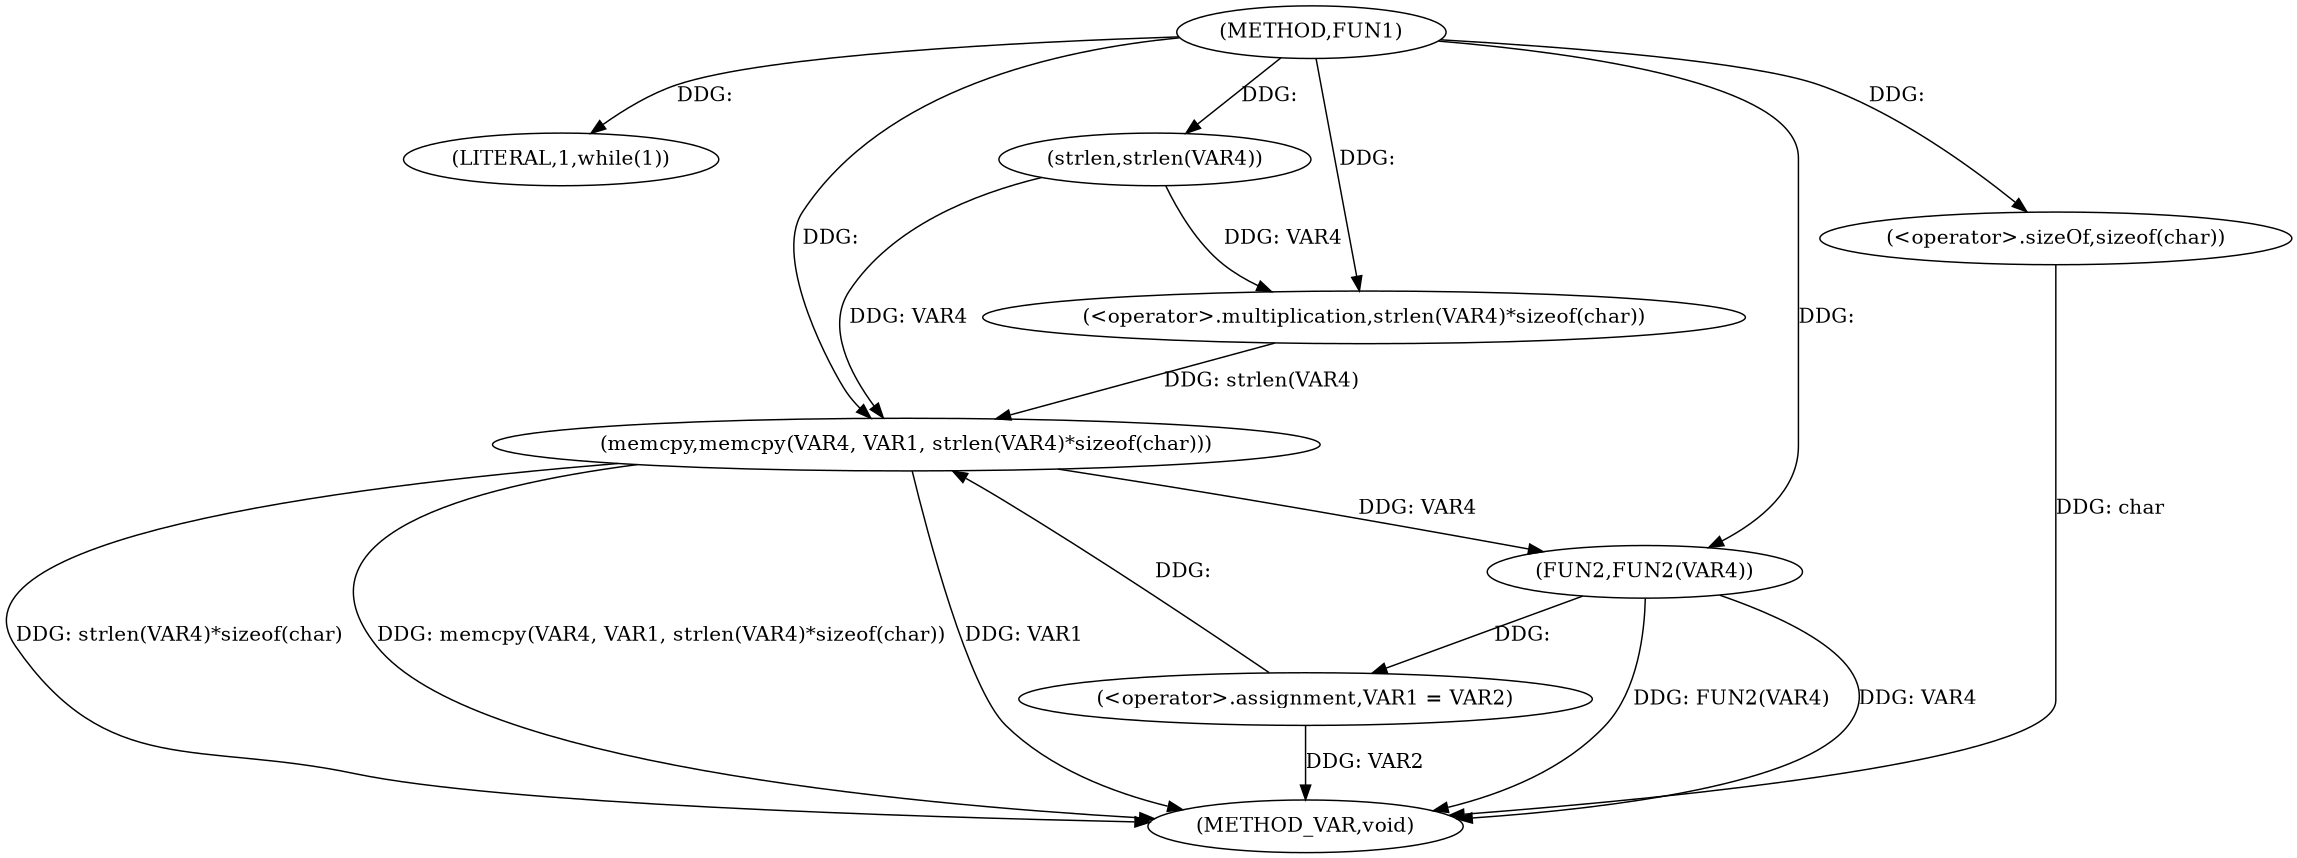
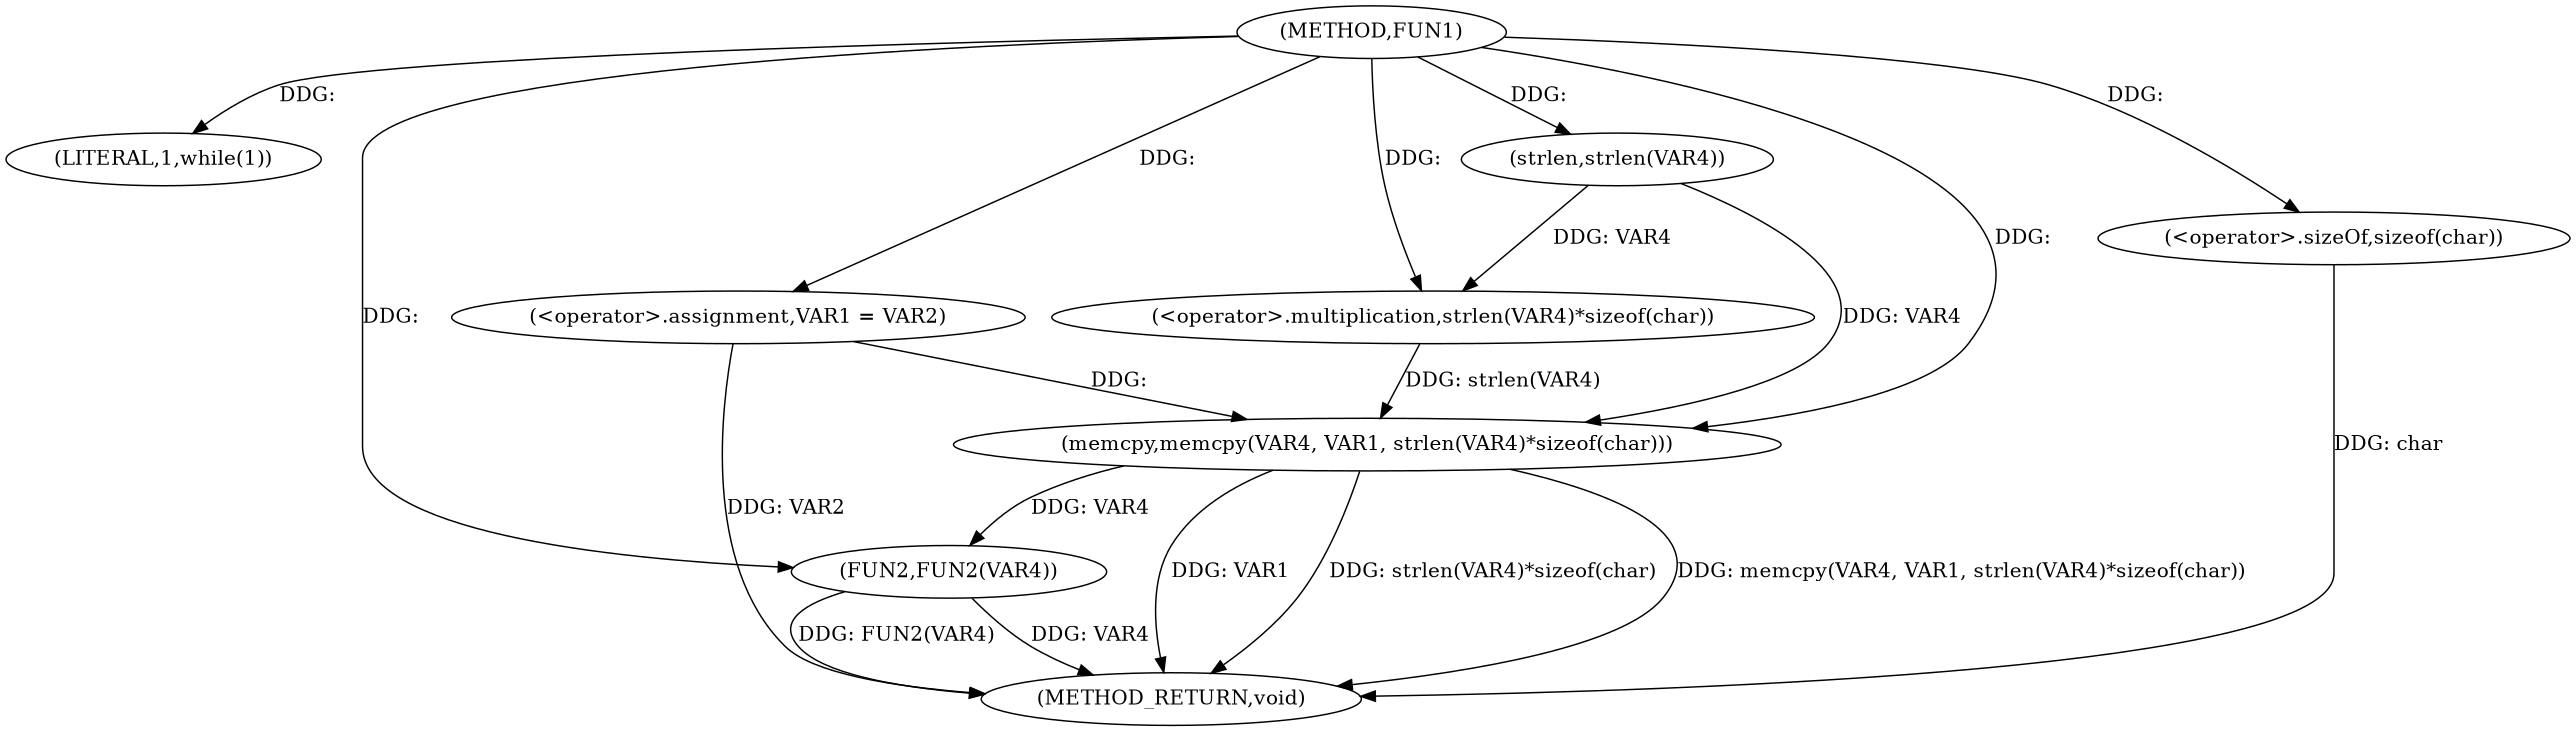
  digraph {
    n1 [label="(METHOD,FUN1)"]
    n2 [label="(LITERAL,1,while(1))"]
    n3 [label="(<operator>.assignment,VAR1 = VAR2)"]
    n4 [label="(memcpy,memcpy(VAR4, VAR1, strlen(VAR4)*sizeof(char)))"]
    n5 [label="(<operator>.multiplication,strlen(VAR4)*sizeof(char))"]
    n6 [label="(strlen,strlen(VAR4))"]
    n7 [label="(<operator>.sizeOf,sizeof(char))"]
    n8 [label="(FUN2,FUN2(VAR4))"]
-   n9 [label="(METHOD_VAR,void)"]
+   n9 [label="(METHOD_RETURN,void)"]
    n1 -> n2 [label="DDG: "]
-   n8 -> n3 [label="DDG: "]
+   n1 -> n3 [label="DDG: "]
    n1 -> n4 [label="DDG: "]
    n1 -> n5 [label="DDG: "]
    n1 -> n6 [label="DDG: "]
    n1 -> n7 [label="DDG: "]
    n1 -> n8 [label="DDG: "]
    n3 -> n4 [label="DDG: "]
    n3 -> n9 [label="DDG: VAR2"]
    n4 -> n8 [label="DDG: VAR4"]
    n4 -> n9 [label="DDG: strlen(VAR4)*sizeof(char)"]
    n4 -> n9 [label="DDG: memcpy(VAR4, VAR1, strlen(VAR4)*sizeof(char))"]
    n4 -> n9 [label="DDG: VAR1"]
    n5 -> n4 [label="DDG: strlen(VAR4)"]
    n6 -> n4 [label="DDG: VAR4"]
    n6 -> n5 [label="DDG: VAR4"]
    n7 -> n9 [label="DDG: char"]
    n8 -> n9 [label="DDG: VAR4"]
    n8 -> n9 [label="DDG: FUN2(VAR4)"]
  }
